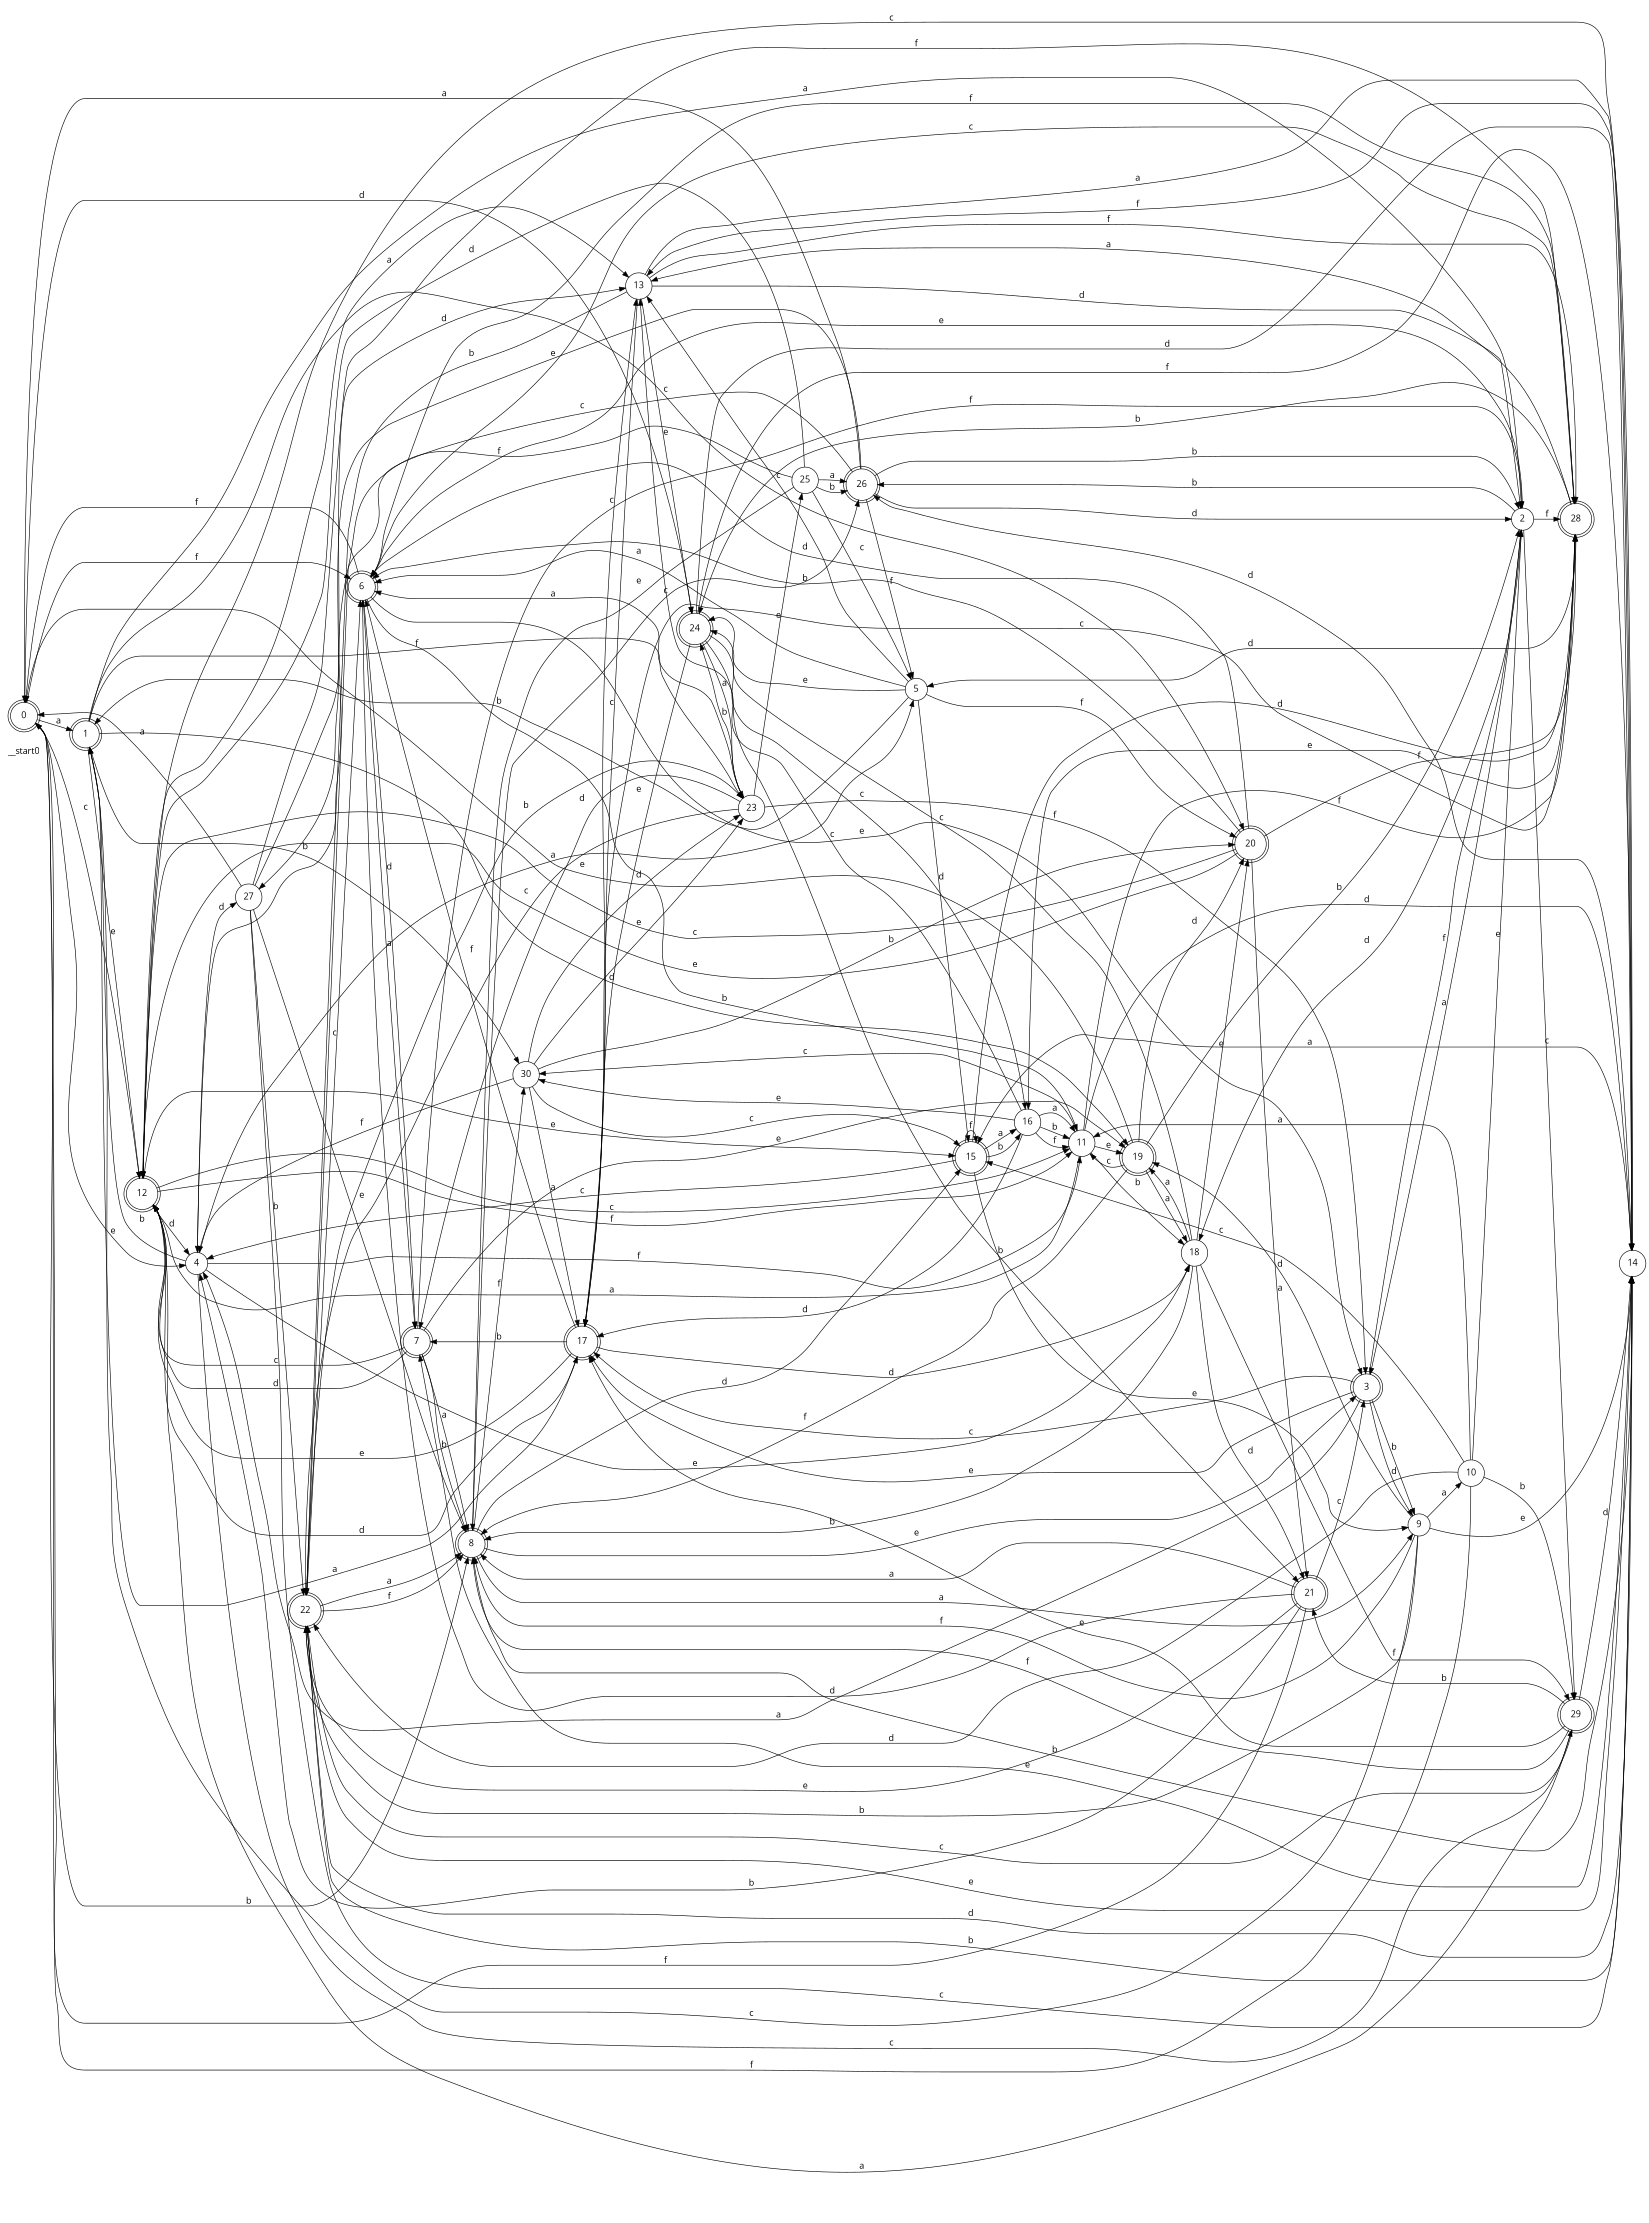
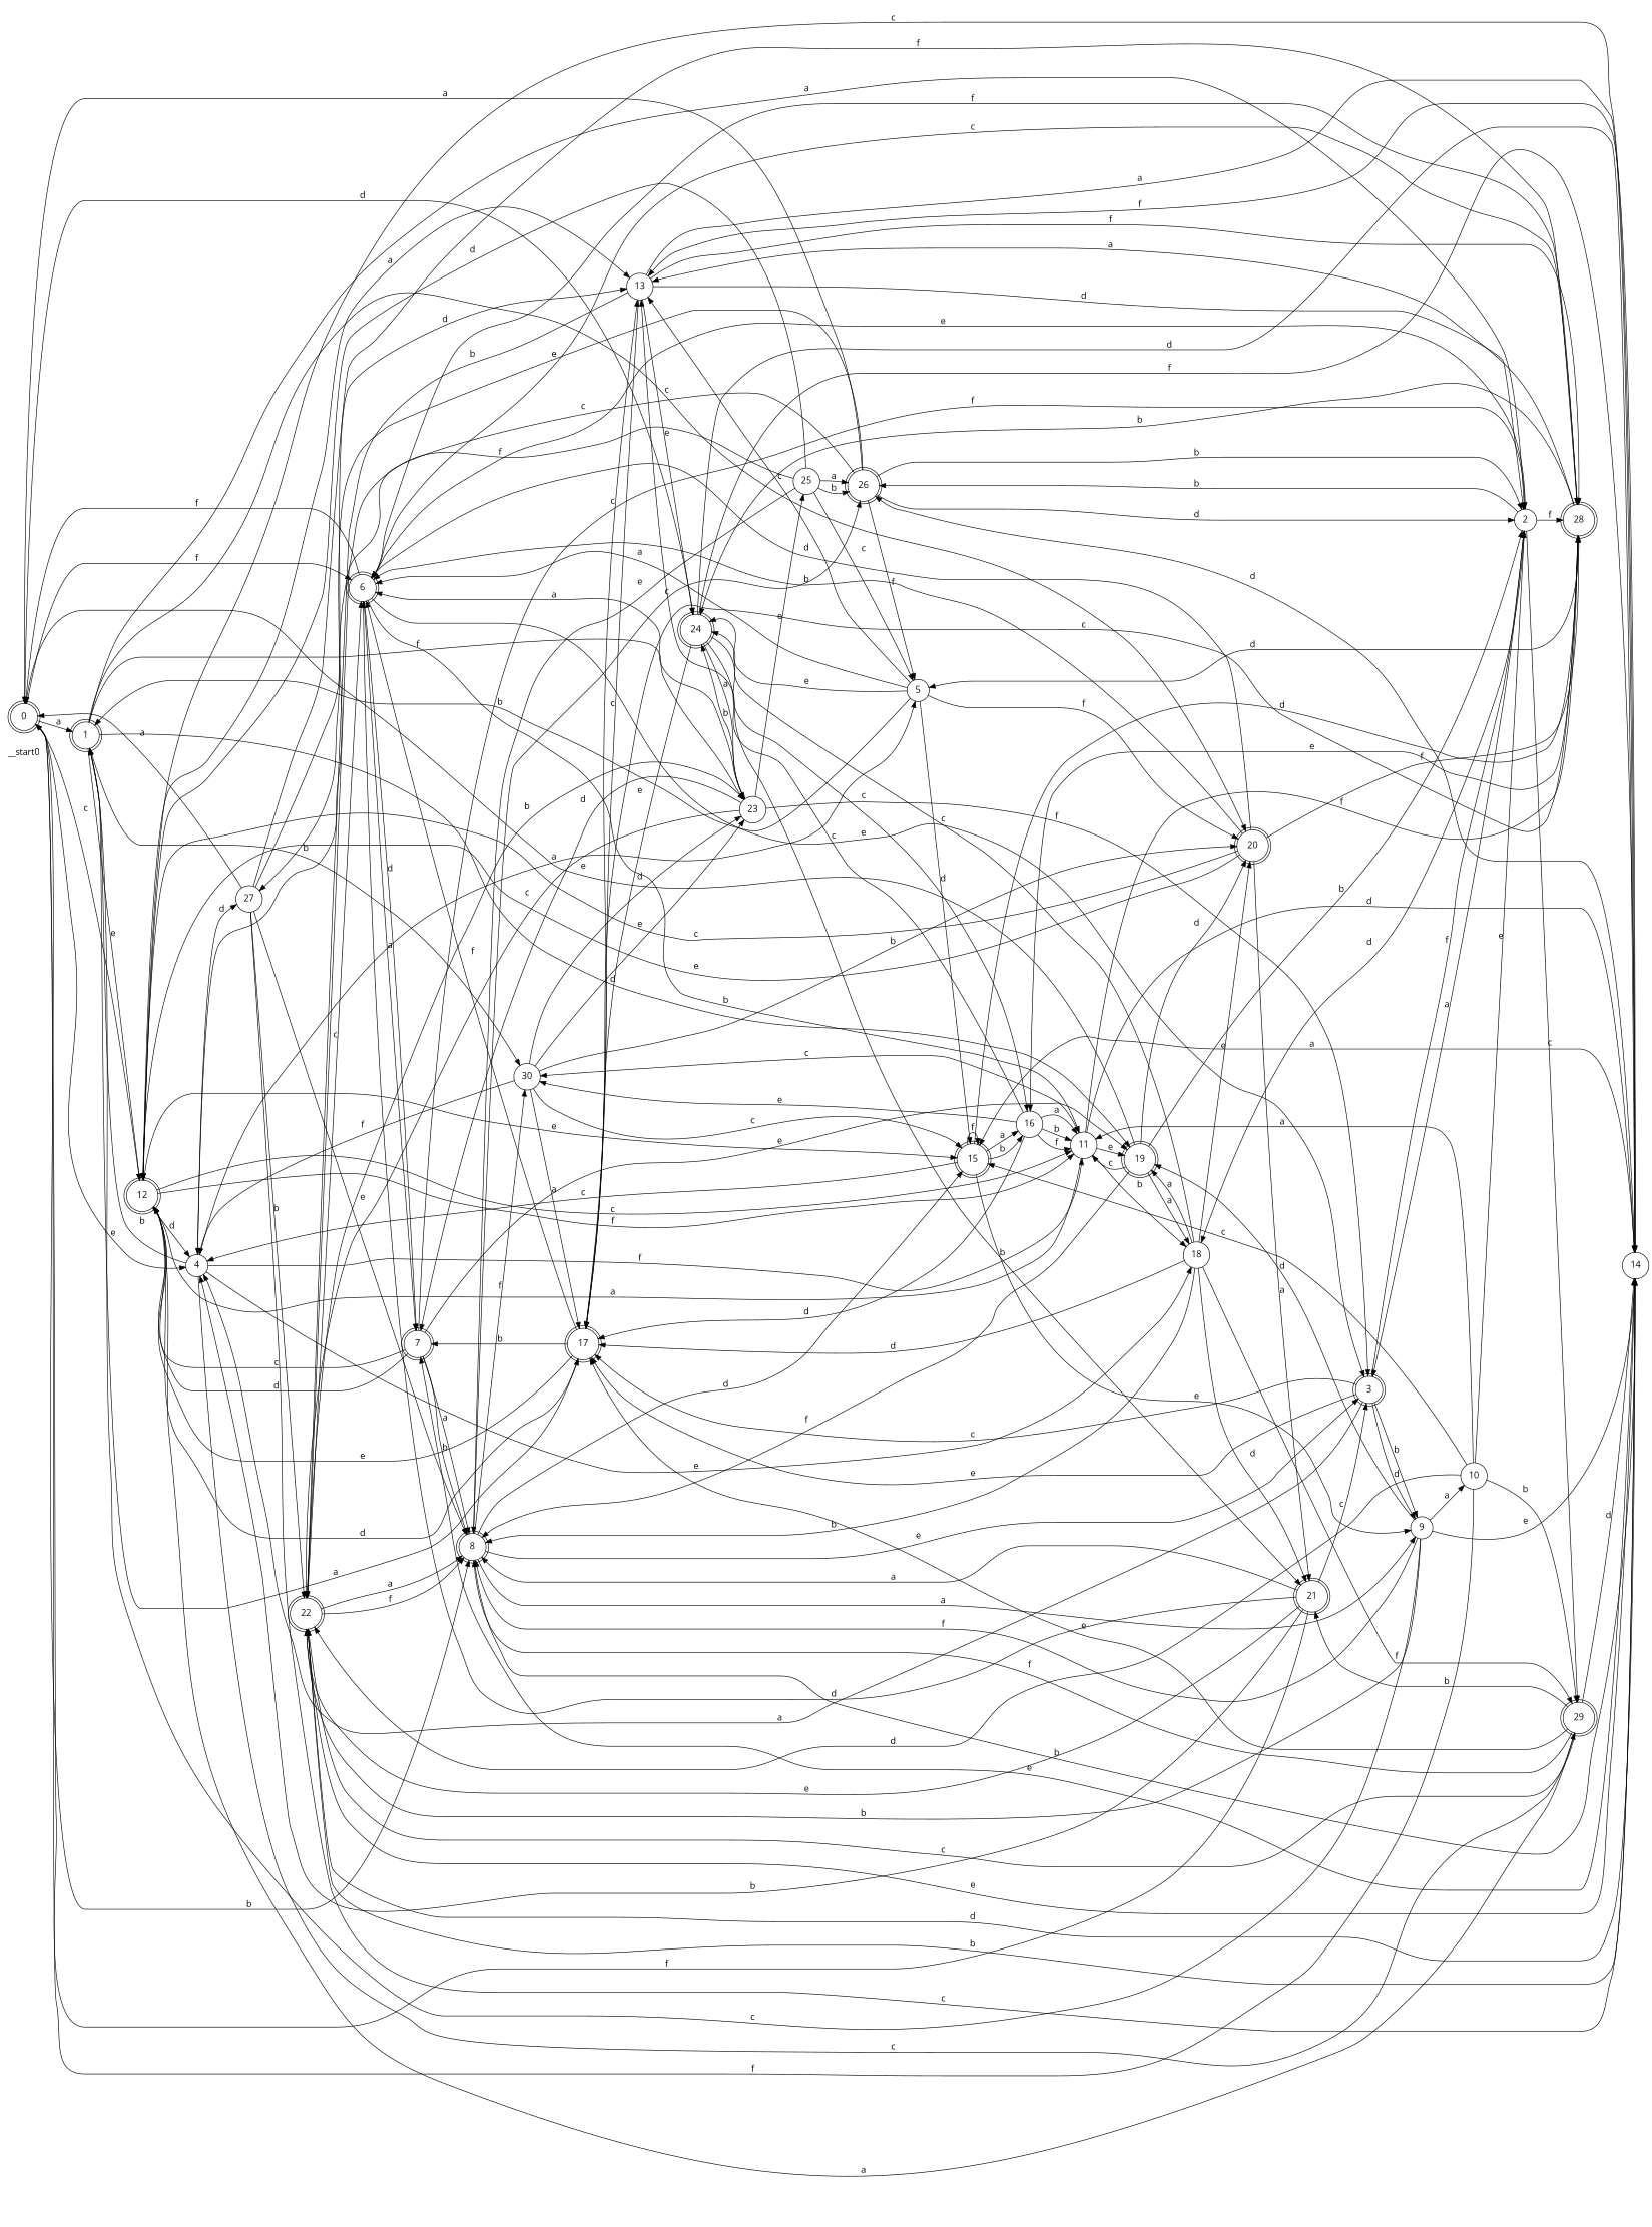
  digraph {
    fontname="Open Sans"
    rankdir=LR
    node [fontname="Open Sans" shape=doublecircle color=black fillcolor=white style="rounded,filled"]
    edge [fontname="Open Sans"]
    __start0 [shape=none color="" fillcolor="" style=""]
    n2 [label=0]
    n3 [label=1]
    n4 [label=4 shape=circle style=filled]
    n5 [label=6]
    n6 [label=8]
    n7 [label=12]
    n8 [label=24]
    n9 [label=2 shape=circle style=filled]
    n10 [label=19]
    n11 [label=20]
    n12 [label=23 shape=circle style=filled]
    n13 [label=30 shape=circle style=filled]
    n14 [label=18 shape=circle style=filled]
    n15 [label=29]
    n16 [label=5 shape=circle style=filled]
    n17 [label=11 shape=circle style=filled]
    n18 [label=27 shape=circle style=filled]
    n19 [label=3]
    n20 [label=28]
    n21 [label=7]
    n22 [label=26]
    n23 [label=9 shape=circle style=filled]
    n24 [label=15]
    n25 [label=14 shape=circle style=filled]
    n26 [label=17]
    n27 [label=13 shape=circle style=filled]
    n28 [label=16 shape=circle style=filled]
    n29 [label=21]
    n30 [label=22]
    n31 [label=25 shape=circle style=filled]
    n32 [label=10 shape=circle style=filled]
    n2 -> n3 [label=a]
    n2 -> n4 [label=e]
    n2 -> n5 [label=f]
    n2 -> n6 [label=b]
    n2 -> n7 [label=c]
    n2 -> n8 [label=d]
    n3 -> n7 [label=e]
    n3 -> n9 [label=a]
    n3 -> n10 [label=d]
    n3 -> n11 [label=c]
    n3 -> n12 [label=f]
    n3 -> n13 [label=b]
    n4 -> n3 [label=b]
    n4 -> n14 [label=e]
    n4 -> n15 [label=c]
    n4 -> n16 [label=a]
    n4 -> n17 [label=f]
    n4 -> n18 [label=d]
    n5 -> n2 [label=f]
    n5 -> n17 [label=b]
    n5 -> n19 [label=e]
    n5 -> n20 [label=c]
    n5 -> n21 [label=a]
    n5 -> n21 [label=d]
    n6 -> n13 [label=f]
    n6 -> n19 [label=e]
    n6 -> n22 [label=c]
    n6 -> n23 [label=a]
    n6 -> n24 [label=d]
    n6 -> n25 [label=b]
    n7 -> n4 [label=d]
    n7 -> n17 [label=c]
    n7 -> n17 [label=f]
    n7 -> n24 [label=e]
    n7 -> n26 [label=d]
    n7 -> n27 [label=a]
    n8 -> n12 [label=a]
    n8 -> n25 [label=d]
    n8 -> n25 [label=f]
    n8 -> n26 [label=e]
    n8 -> n28 [label=c]
    n8 -> n29 [label=b]
    n9 -> n5 [label=e]
    n9 -> n14 [label=d]
    n9 -> n15 [label=c]
    n9 -> n19 [label=a]
    n9 -> n20 [label=f]
    n9 -> n22 [label=b]
    n10 -> n2 [label=e]
    n10 -> n6 [label=f]
    n10 -> n9 [label=b]
    n10 -> n11 [label=d]
    n10 -> n14 [label=a]
    n10 -> n17 [label=c]
    n11 -> n5 [label=b]
    n11 -> n5 [label=d]
    n11 -> n7 [label=c]
    n11 -> n7 [label=e]
    n11 -> n20 [label=f]
    n11 -> n29 [label=a]
    n12 -> n5 [label=a]
    n12 -> n8 [label=b]
    n12 -> n19 [label=f]
    n12 -> n21 [label=d]
    n12 -> n30 [label=c]
    n12 -> n31 [label=e]
    n13 -> n4 [label=f]
    n13 -> n11 [label=b]
    n13 -> n12 [label=d]
    n13 -> n12 [label=e]
    n13 -> n24 [label=c]
    n13 -> n26 [label=a]
    n14 -> n6 [label=b]
    n14 -> n8 [label=c]
    n14 -> n10 [label=a]
    n14 -> n11 [label=e]
    n14 -> n15 [label=f]
    n14 -> n29 [label=d]
    n15 -> n6 [label=f]
    n15 -> n7 [label=a]
    n15 -> n25 [label=d]
    n15 -> n26 [label=e]
    n15 -> n29 [label=b]
    n15 -> n30 [label=c]
    n16 -> n3 [label=b]
    n16 -> n5 [label=a]
    n16 -> n8 [label=e]
    n16 -> n11 [label=f]
    n16 -> n24 [label=d]
    n16 -> n27 [label=c]
    n17 -> n7 [label=a]
    n17 -> n10 [label=e]
    n17 -> n13 [label=c]
    n17 -> n14 [label=b]
    n17 -> n20 [label=f]
    n17 -> n25 [label=d]
    n18 -> n2 [label=a]
    n18 -> n6 [label=e]
    n18 -> n20 [label=f]
    n18 -> n25 [label=c]
    n18 -> n27 [label=d]
    n18 -> n30 [label=b]
    n19 -> n4 [label=a]
    n19 -> n9 [label=f]
    n19 -> n23 [label=b]
    n19 -> n23 [label=d]
    n19 -> n26 [label=c]
    n19 -> n26 [label=e]
    n20 -> n5 [label=f]
    n20 -> n8 [label=b]
    n20 -> n16 [label=d]
    n20 -> n26 [label=c]
    n20 -> n27 [label=a]
    n20 -> n28 [label=e]
    n21 -> n6 [label=a]
    n21 -> n6 [label=b]
    n21 -> n7 [label=c]
    n21 -> n7 [label=d]
    n21 -> n9 [label=f]
    n21 -> n10 [label=e]
    n22 -> n2 [label=a]
    n22 -> n9 [label=b]
    n22 -> n9 [label=d]
    n22 -> n16 [label=f]
    n22 -> n18 [label=e]
    n22 -> n30 [label=c]
    n23 -> n3 [label=c]
    n23 -> n6 [label=f]
    n23 -> n10 [label=d]
    n23 -> n25 [label=e]
    n23 -> n30 [label=b]
    n23 -> n32 [label=a]
    n24 -> n4 [label=c]
    n24 -> n20 [label=d]
    n24 -> n23 [label=e]
    n24 -> n24 [label=f]
    n24 -> n28 [label=a]
    n24 -> n28 [label=b]
    n25 -> n7 [label=c]
    n25 -> n21 [label=e]
    n25 -> n22 [label=d]
    n25 -> n24 [label=a]
    n25 -> n27 [label=f]
    n25 -> n30 [label=b]
    n26 -> n3 [label=a]
    n26 -> n5 [label=f]
    n26 -> n7 [label=e]
-   n26 -> n14 [label=d]
+   n14 -> n26 [label=d]
    n26 -> n21 [label=b]
    n26 -> n27 [label=c]
    n27 -> n8 [label=e]
    n27 -> n9 [label=d]
    n27 -> n20 [label=f]
    n27 -> n25 [label=a]
    n27 -> n26 [label=c]
    n27 -> n30 [label=b]
    n28 -> n13 [label=e]
    n28 -> n17 [label=a]
    n28 -> n17 [label=b]
    n28 -> n17 [label=f]
    n28 -> n26 [label=d]
    n28 -> n27 [label=c]
    n29 -> n2 [label=f]
    n29 -> n4 [label=b]
    n29 -> n5 [label=d]
    n29 -> n6 [label=a]
    n29 -> n19 [label=c]
    n29 -> n30 [label=e]
    n30 -> n5 [label=c]
    n30 -> n6 [label=a]
    n30 -> n6 [label=f]
    n30 -> n12 [label=b]
    n30 -> n25 [label=d]
    n30 -> n25 [label=e]
    n31 -> n4 [label=f]
    n31 -> n6 [label=e]
    n31 -> n7 [label=d]
    n31 -> n16 [label=c]
    n31 -> n22 [label=a]
    n31 -> n22 [label=b]
    n32 -> n2 [label=f]
    n32 -> n9 [label=e]
    n32 -> n15 [label=b]
    n32 -> n17 [label=a]
    n32 -> n24 [label=c]
    n32 -> n30 [label=d]
  }
